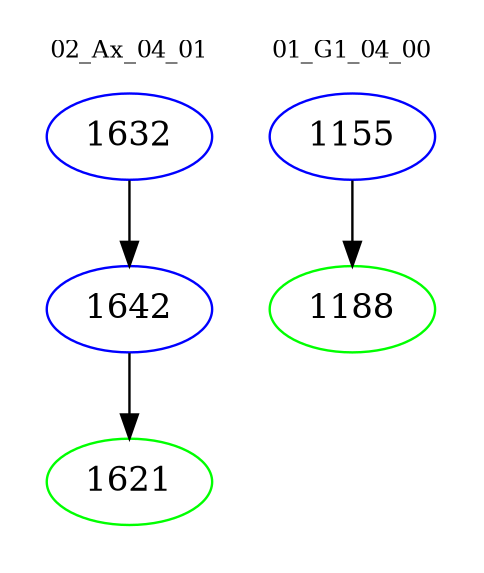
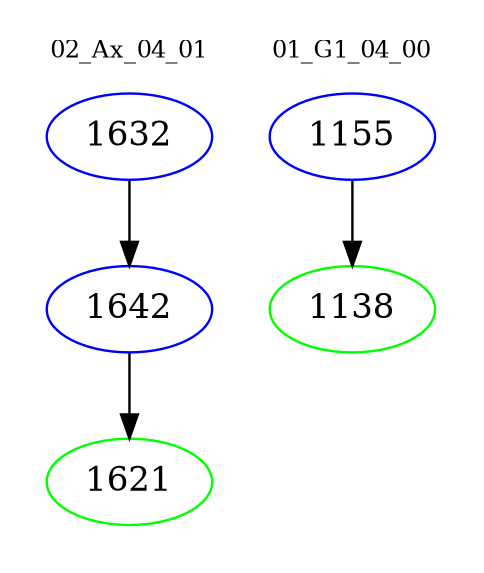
  digraph {
    node [color=blue]
    edge [color=black]
    n1 [label=1632]
    n2 [label=1642]
    n3 [color=green label=1621]
    n4 [label=1155]
-   n5 [color=green label=1188]
+   n5 [color=green label=1138]
    subgraph cluster_1 {
      color=white
      fontsize=10
      label="02_Ax_04_01"
      n1
      n2
      n3
    }
    subgraph cluster_2 {
      color=white
      fontsize=10
      label="01_G1_04_00"
      n4
      n5
    }
    n1 -> n2
    n2 -> n3
    n4 -> n5
  }
